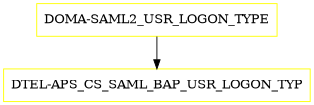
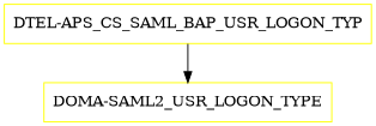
  digraph {
    node [color=yellow shape=box]
    "DTEL-APS_CS_SAML_BAP_USR_LOGON_TYP"
    "DOMA-SAML2_USR_LOGON_TYPE"
-   "DOMA-SAML2_USR_LOGON_TYPE" -> "DTEL-APS_CS_SAML_BAP_USR_LOGON_TYP"
+   "DTEL-APS_CS_SAML_BAP_USR_LOGON_TYP" -> "DOMA-SAML2_USR_LOGON_TYPE"
  }
